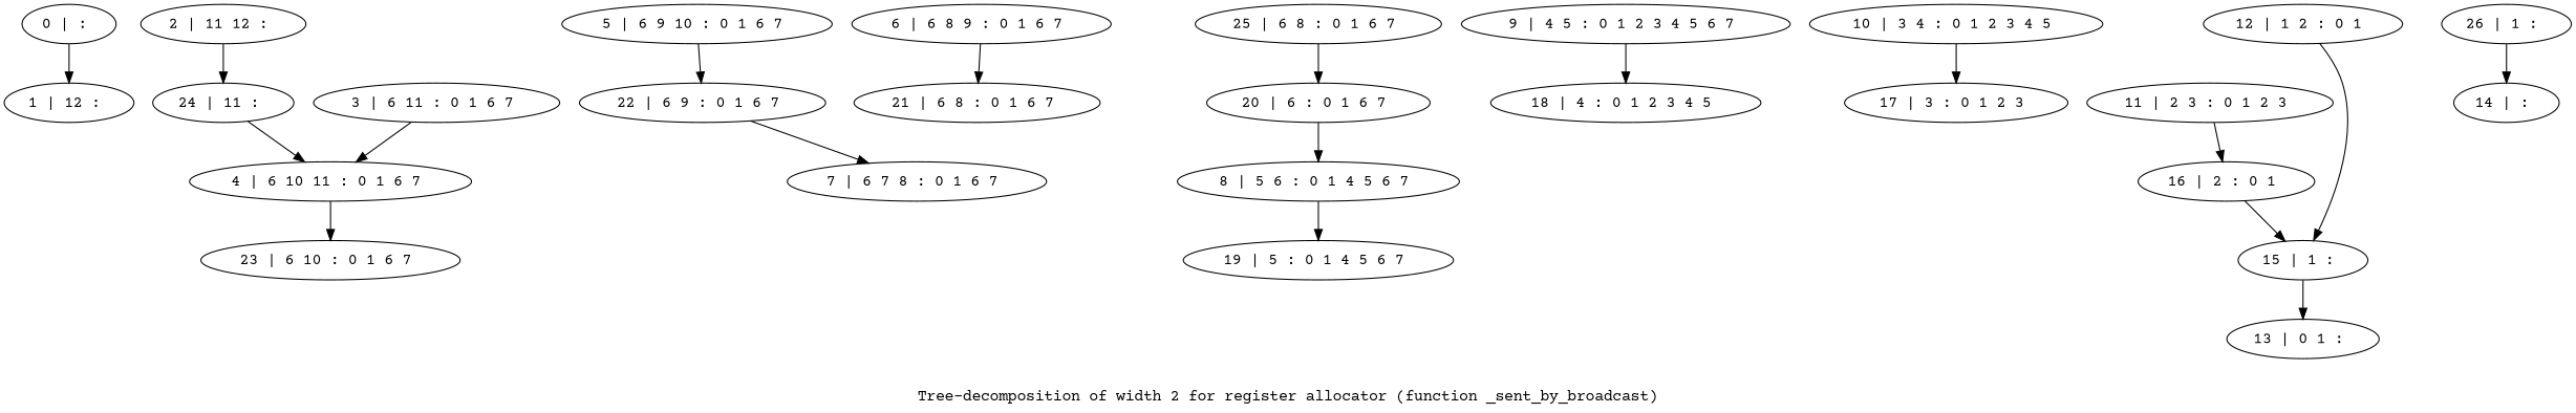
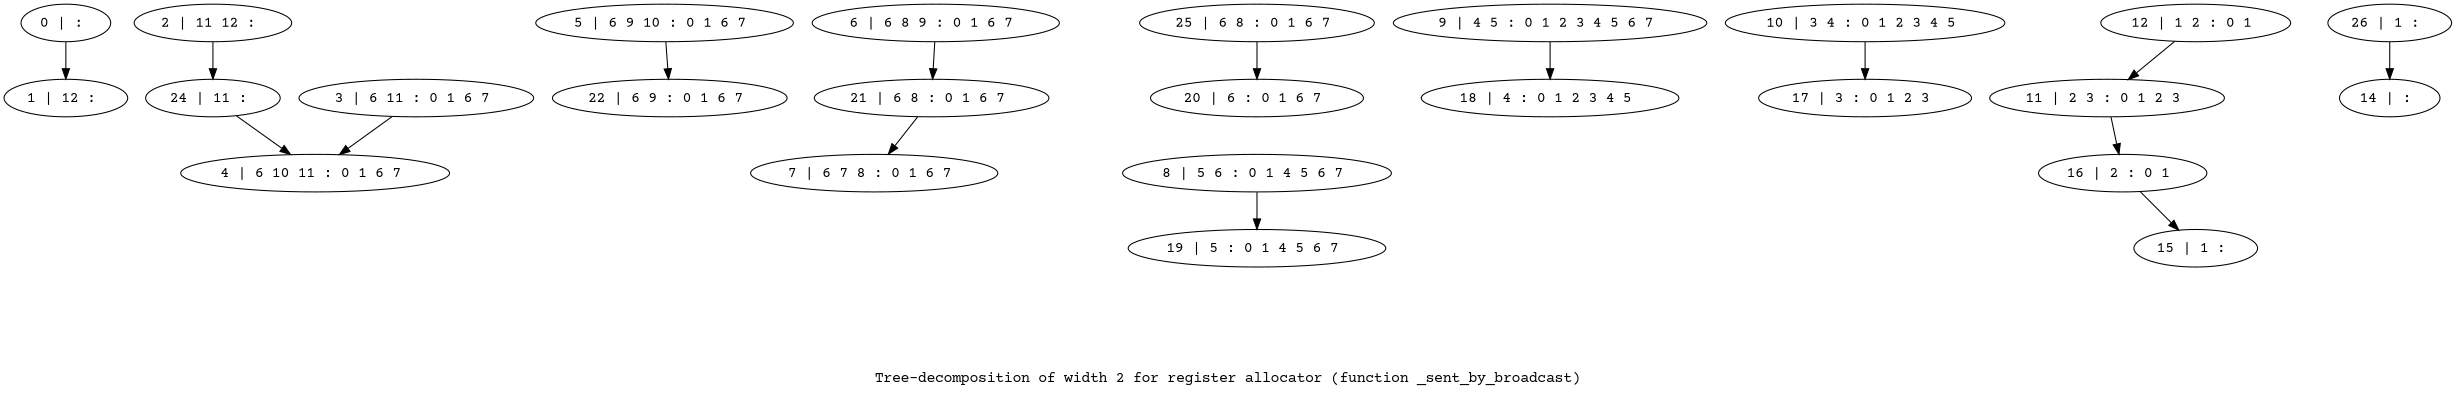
  digraph {
    fontname="Courier Prime"
    label="Tree-decomposition of width 2 for register allocator (function _sent_by_broadcast)"
    node [fontname="Courier Prime"]
    edge [fontname="Courier Prime"]
    n1 [label="0 | : "]
    n2 [label="1 | 12 : "]
    n3 [label="2 | 11 12 : "]
    n4 [label="24 | 11 : "]
    n5 [label="4 | 6 10 11 : 0 1 6 7 "]
    n6 [label="3 | 6 11 : 0 1 6 7 "]
-   n7 [label="23 | 6 10 : 0 1 6 7 "]
    n8 [label="5 | 6 9 10 : 0 1 6 7 "]
    n9 [label="22 | 6 9 : 0 1 6 7 "]
    n10 [label="6 | 6 8 9 : 0 1 6 7 "]
    n11 [label="21 | 6 8 : 0 1 6 7 "]
    n12 [label="7 | 6 7 8 : 0 1 6 7 "]
    n13 [label="25 | 6 8 : 0 1 6 7 "]
    n14 [label="20 | 6 : 0 1 6 7 "]
    n15 [label="8 | 5 6 : 0 1 4 5 6 7 "]
    n16 [label="19 | 5 : 0 1 4 5 6 7 "]
    n17 [label="9 | 4 5 : 0 1 2 3 4 5 6 7 "]
    n18 [label="18 | 4 : 0 1 2 3 4 5 "]
    n19 [label="10 | 3 4 : 0 1 2 3 4 5 "]
    n20 [label="17 | 3 : 0 1 2 3 "]
    n21 [label="11 | 2 3 : 0 1 2 3 "]
    n22 [label="16 | 2 : 0 1 "]
    n23 [label="15 | 1 : "]
    n24 [label="12 | 1 2 : 0 1 "]
-   n25 [label="13 | 0 1 : "]
    n26 [label="26 | 1 : "]
    n27 [label="14 | : "]
    n1 -> n2
    n3 -> n4
    n4 -> n5
-   n5 -> n7
    n6 -> n5
    n8 -> n9
    n10 -> n11
-   n9 -> n12
+   n11 -> n12
    n13 -> n14
-   n14 -> n15
    n15 -> n16
    n17 -> n18
    n19 -> n20
    n21 -> n22
    n22 -> n23
-   n23 -> n25
-   n24 -> n23
+   n24 -> n21
    n26 -> n27
  }
